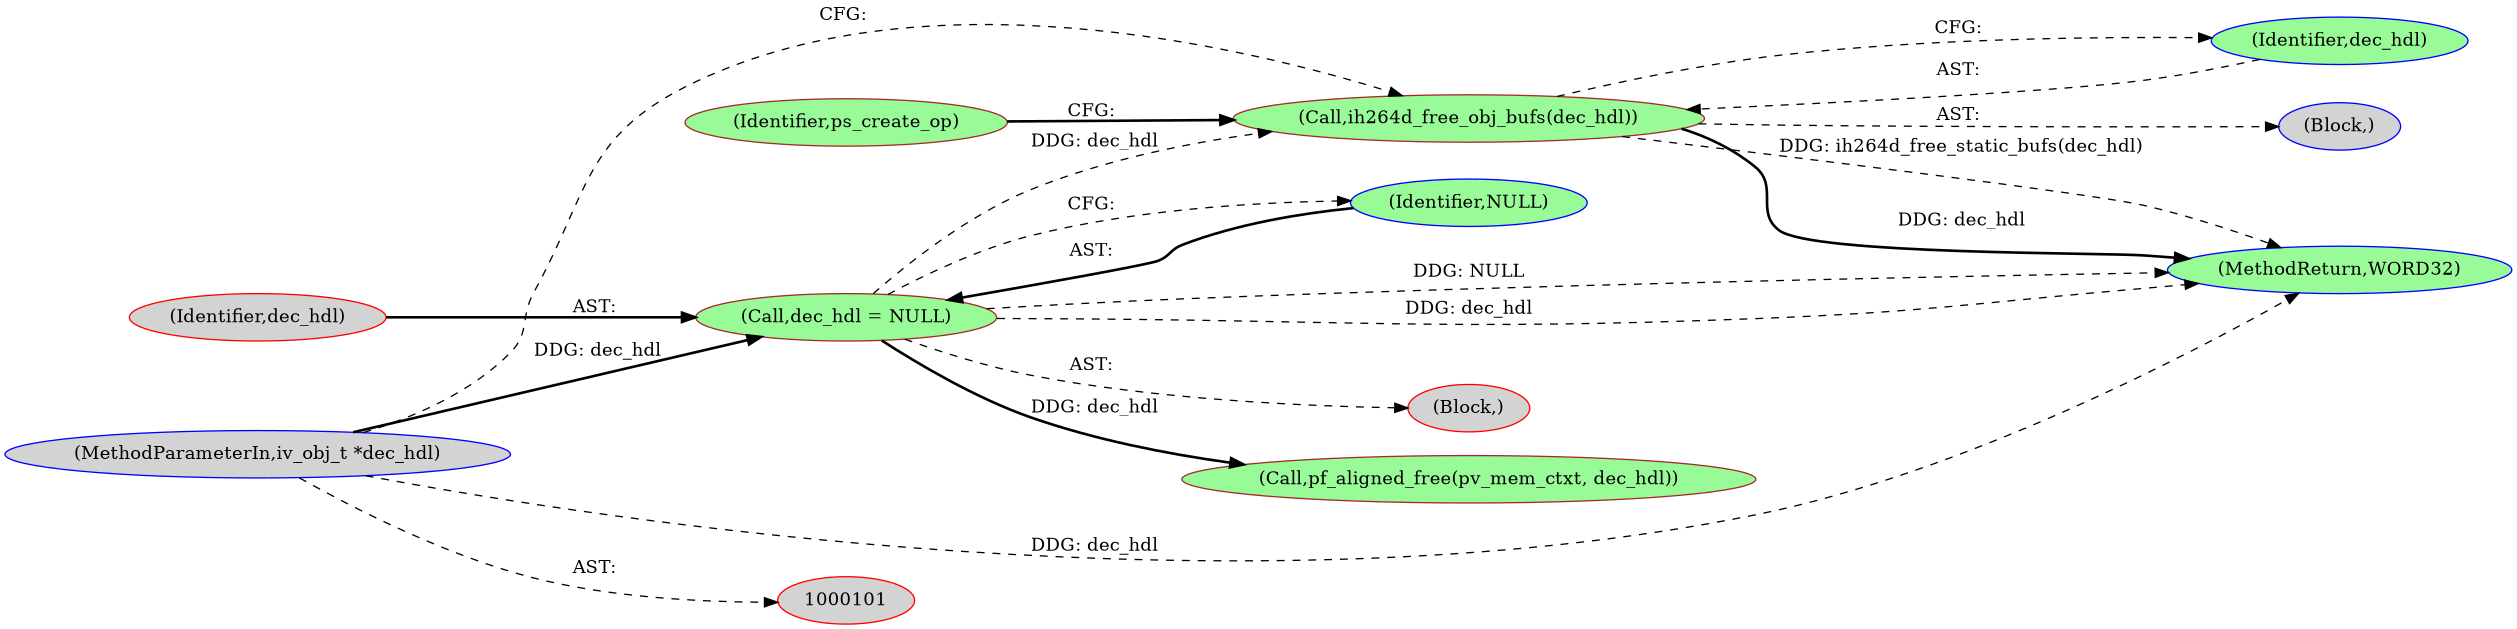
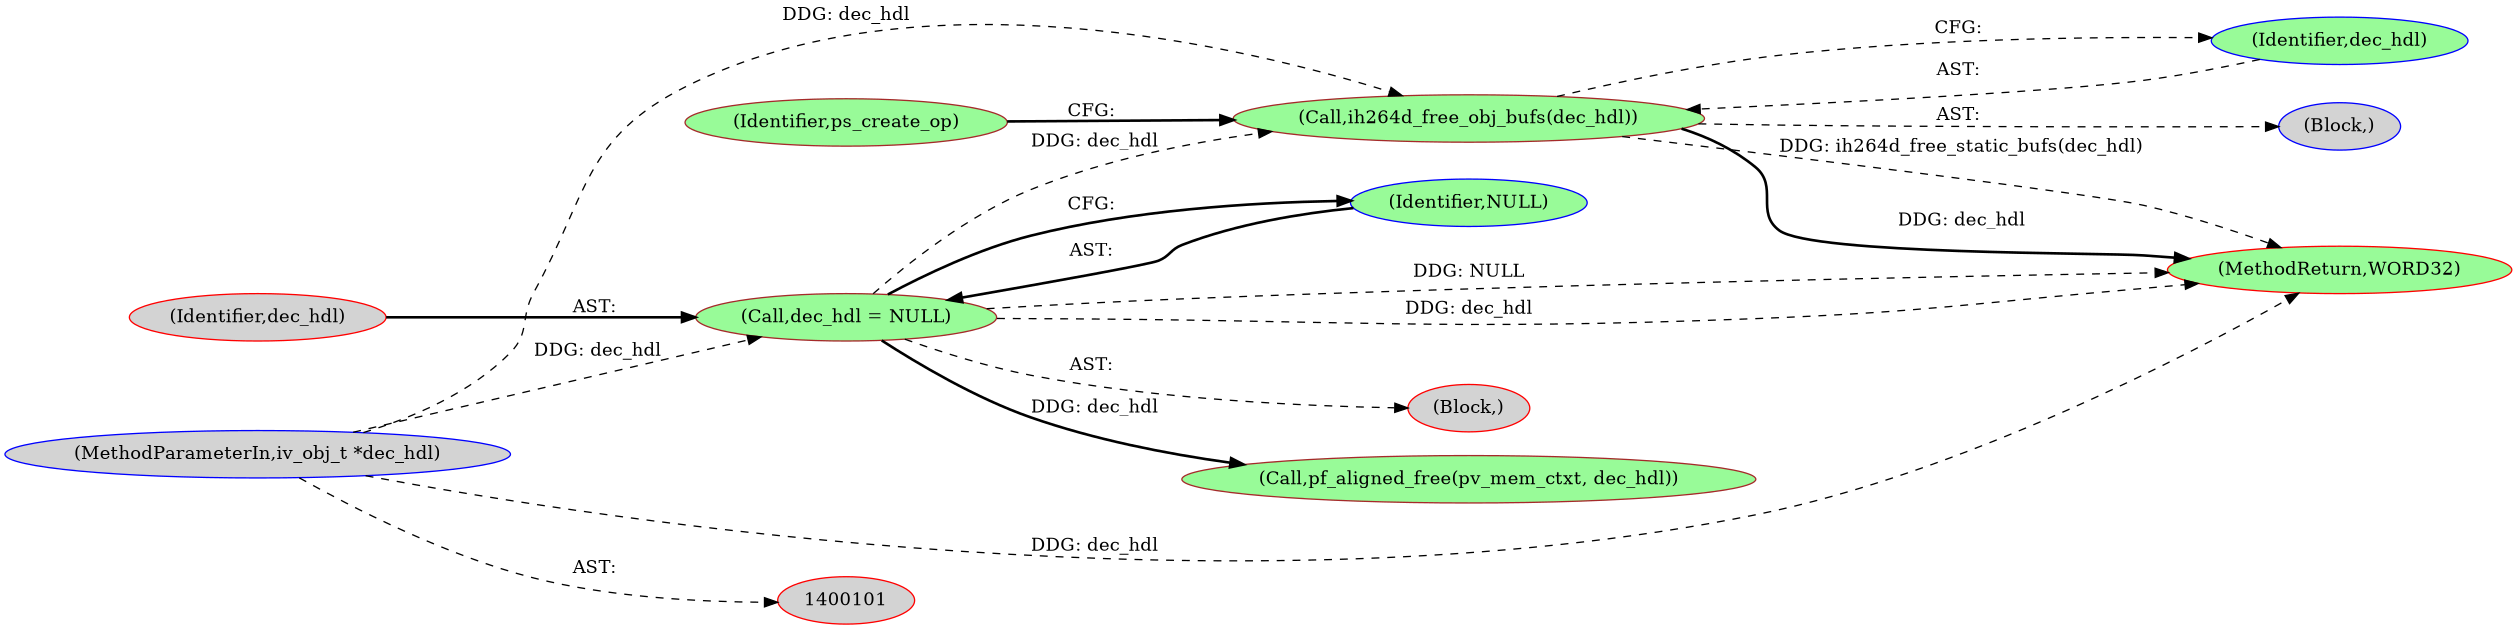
  digraph {
    rankdir=LR
    node [color=brown fillcolor=palegreen style=filled]
    edge [style=dashed]
    n1 [label="(Call,ih264d_free_obj_bufs(dec_hdl))"]
    n2 [color=blue label="(Identifier,dec_hdl)"]
    n3 [color=blue fillcolor=lightgrey label="(Block,)"]
-   n4 [color=blue label="(MethodReturn,WORD32)"]
+   n4 [color=red label="(MethodReturn,WORD32)"]
    n5 [label="(Call,dec_hdl = NULL)"]
    n6 [color=blue label="(Identifier,NULL)"]
    n7 [label="(Call,pf_aligned_free(pv_mem_ctxt, dec_hdl))"]
    n8 [color=red fillcolor=lightgrey label="(Block,)"]
    n9 [color=blue fillcolor=lightgrey label="(MethodParameterIn,iv_obj_t *dec_hdl)"]
-   1000101 [color=red fillcolor=lightgrey]
+   1000101 [color=red fillcolor=lightgrey label=1400101]
    n11 [color=red fillcolor=lightgrey label="(Identifier,dec_hdl)"]
    n12 [label="(Identifier,ps_create_op)"]
    n1 -> n2 [label="CFG: "]
    n1 -> n3 [label="AST: "]
    n1 -> n4 [label="DDG: ih264d_free_static_bufs(dec_hdl)"]
    n1 -> n4 [label="DDG: dec_hdl" style=bold]
    n2 -> n1 [label="AST: "]
    n5 -> n1 [label="DDG: dec_hdl"]
    n5 -> n4 [label="DDG: dec_hdl"]
    n5 -> n4 [label="DDG: NULL"]
-   n5 -> n6 [label="CFG: "]
+   n5 -> n6 [label="CFG: " style=bold]
    n5 -> n7 [label="DDG: dec_hdl" style=bold]
    n5 -> n8 [label="AST: "]
    n6 -> n5 [label="AST: " style=bold]
-   n9 -> n1 [label="CFG: "]
+   n9 -> n1 [label="DDG: dec_hdl"]
    n9 -> n4 [label="DDG: dec_hdl"]
-   n9 -> n5 [label="DDG: dec_hdl" style=bold]
+   n9 -> n5 [label="DDG: dec_hdl"]
    n9 -> 1000101 [label="AST: "]
    n11 -> n5 [label="AST: " style=bold]
    n12 -> n1 [label="CFG: " style=bold]
  }
